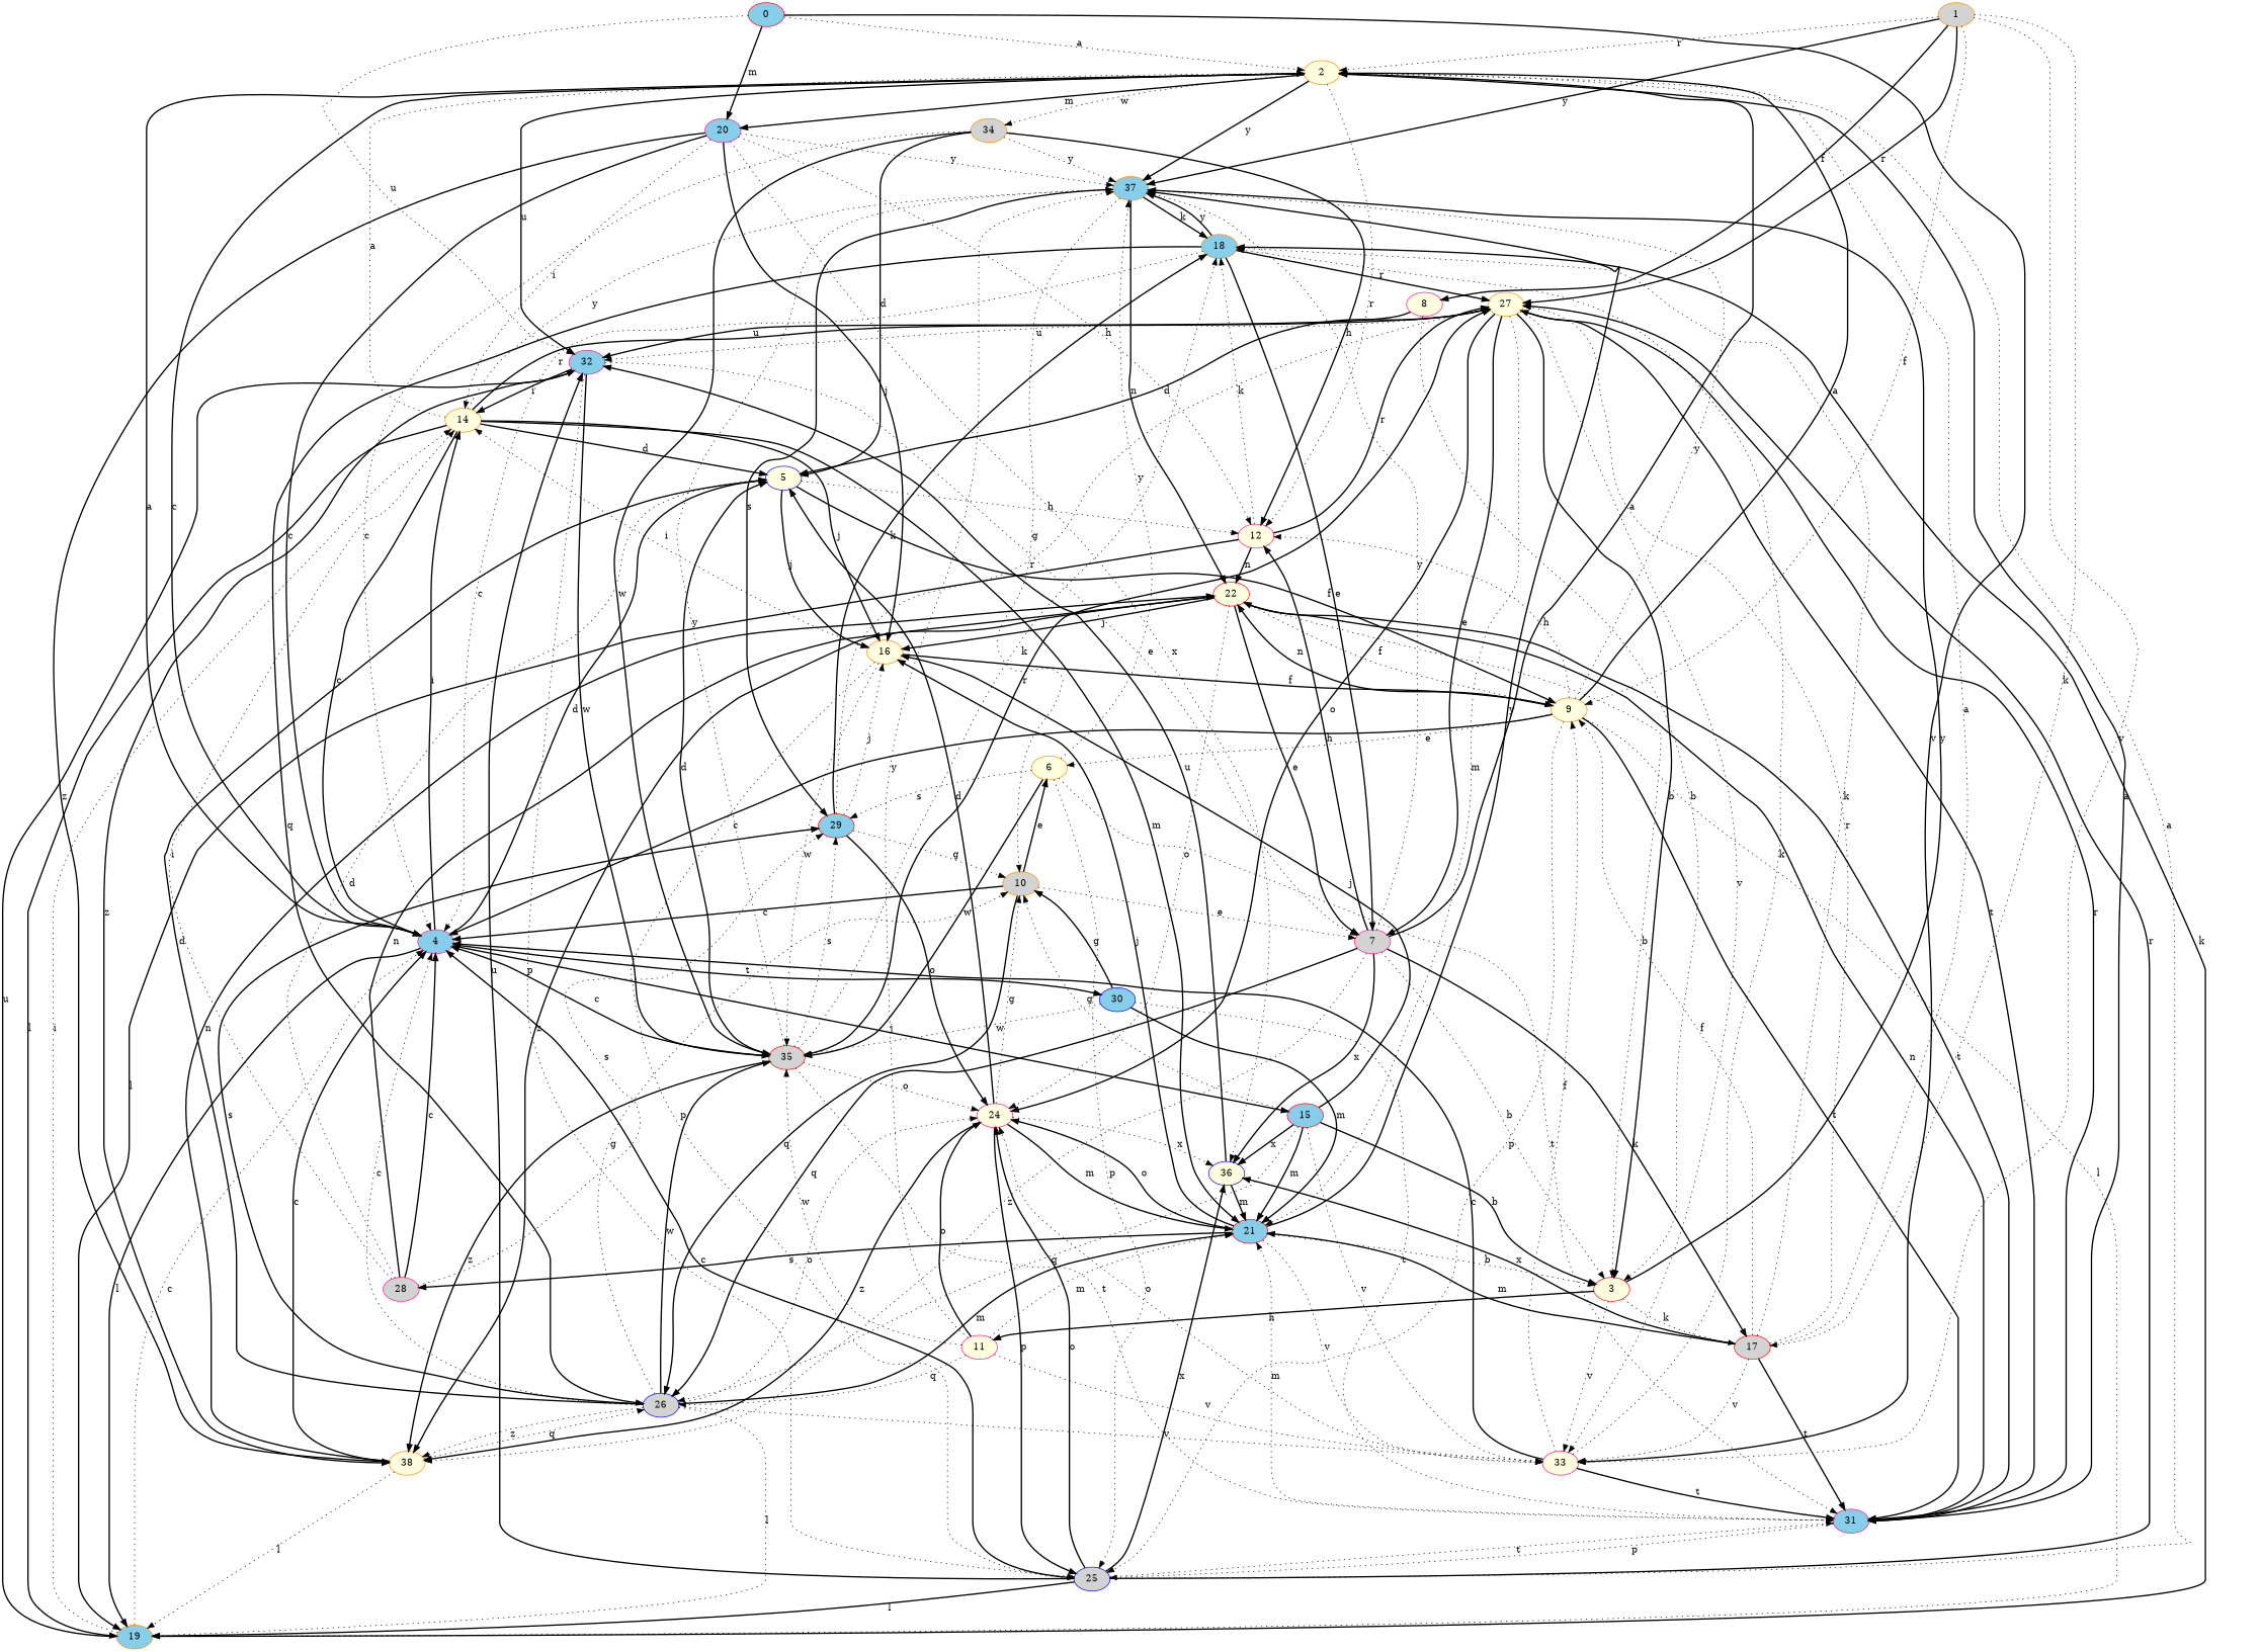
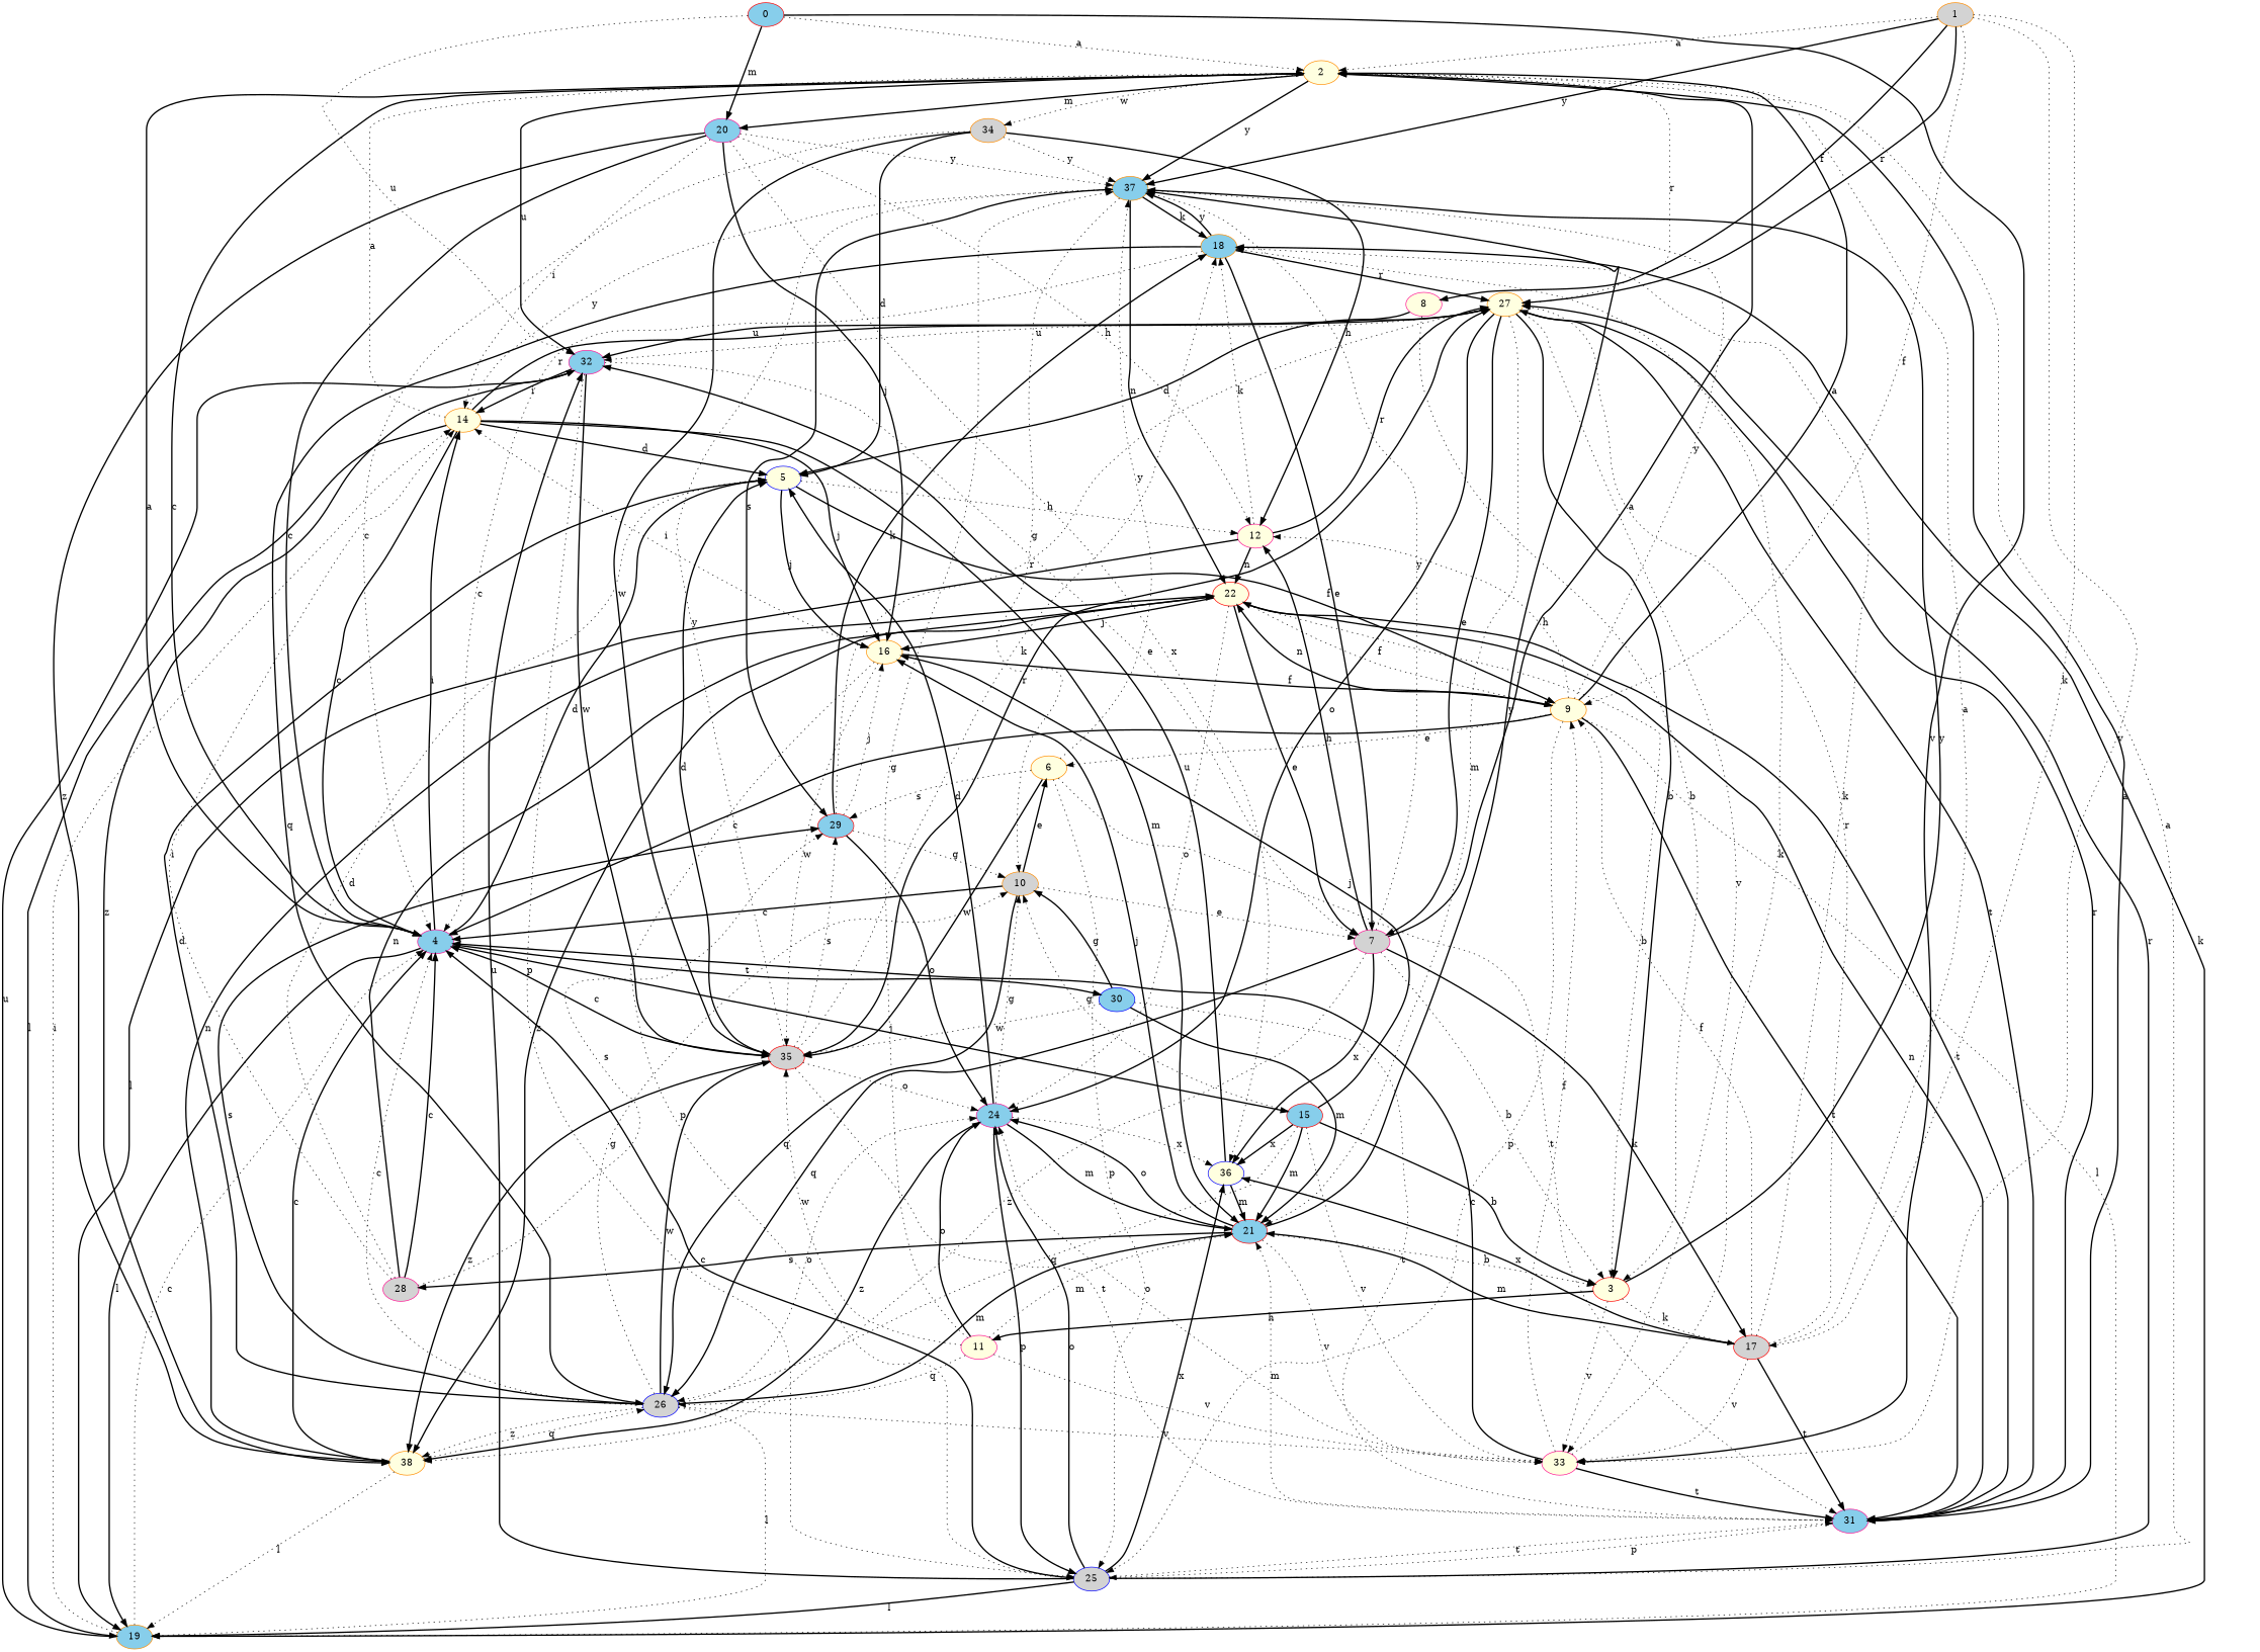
  strict digraph {
    node [color=darkorange fillcolor=lightyellow style=filled]
    edge [style=bold]
    0 [color=red fillcolor=skyblue]
    2
    20 [color=deeppink fillcolor=skyblue]
    32 [color=deeppink fillcolor=skyblue]
    33 [color=deeppink]
    27
    37 [fillcolor=skyblue]
    4 [color=deeppink fillcolor=skyblue]
    34 [fillcolor=lightgrey]
    14
    12 [color=deeppink]
    16
    36 [color=blue]
    38
    25 [color=blue fillcolor=lightgrey]
    35 [color=red fillcolor=lightgrey]
    7 [color=deeppink fillcolor=lightgrey]
    9
    31 [color=deeppink fillcolor=skyblue]
-   24 [color=deeppink]
+   24 [color=deeppink fillcolor=skyblue]
    18 [fillcolor=skyblue]
    1 [fillcolor=lightgrey]
    8 [color=deeppink]
    17 [color=red fillcolor=lightgrey]
    3 [color=red]
    19 [fillcolor=skyblue]
    6
    22 [color=red]
    21 [color=red fillcolor=skyblue]
    5 [color=blue]
    29 [color=red fillcolor=skyblue]
    10 [fillcolor=lightgrey]
    15 [color=red fillcolor=skyblue]
    30 [color=blue fillcolor=skyblue]
    28 [color=deeppink fillcolor=lightgrey]
    11 [color=deeppink]
    26 [color=blue fillcolor=lightgrey]
    0 -> 2 [label=a style=dotted]
    0 -> 20 [label=m]
    0 -> 32 [label=u style=dotted]
    0 -> 33 [label=v]
    2 -> 20 [label=m]
    2 -> 32 [label=u]
-   2 -> 12 [label=r style=dotted]
+   2 -> 27 [label=r style=dotted]
    2 -> 37 [label=y]
    2 -> 4 [label=c]
    2 -> 34 [label=w style=dotted]
    20 -> 37 [label=y style=dotted]
    20 -> 4 [label=c]
    20 -> 14 [label=i style=dotted]
    20 -> 12 [label=h style=dotted]
    20 -> 16 [label=j]
    20 -> 36 [label=x style=dotted]
    20 -> 38 [label=z]
    32 -> 14 [label=i]
    32 -> 38 [label=z]
    32 -> 25 [label=p style=dotted]
    32 -> 35 [label=w]
    32 -> 7 [label=e style=dotted]
    33 -> 4 [label=c]
    33 -> 9 [label=f style=dotted]
    33 -> 31 [label=t]
    33 -> 24 [label=o style=dotted]
    33 -> 18 [label=k style=dotted]
    27 -> 32 [label=u style=dotted]
    27 -> 33 [label=v style=dotted]
    27 -> 7 [label=e]
    27 -> 31 [label=t]
    27 -> 24 [label=o]
    27 -> 3 [label=b]
    27 -> 21 [label=m style=dotted]
    27 -> 5 [label=d]
    37 -> 18 [label=k]
    37 -> 22 [label=n]
    37 -> 29 [label=s]
    37 -> 10 [label=g style=dotted]
    4 -> 2 [label=a]
    4 -> 14 [label=i]
    4 -> 19 [label=l]
    4 -> 5 [label=d]
    4 -> 15 [label=j]
    4 -> 30 [label=t]
    34 -> 37 [label=y style=dotted]
    34 -> 4 [label=c style=dotted]
    34 -> 12 [label=h]
    34 -> 35 [label=w]
    34 -> 5 [label=d]
    14 -> 2 [label=a style=dotted]
    14 -> 27 [label=r]
    14 -> 37 [label=y style=dotted]
    14 -> 4 [label=c]
    14 -> 16 [label=j]
    14 -> 19 [label=l]
    14 -> 21 [label=m]
    14 -> 5 [label=d]
    12 -> 27 [label=r]
    12 -> 18 [label=k style=dotted]
    12 -> 19 [label=l]
    12 -> 22 [label=n]
    16 -> 14 [label=i style=dotted]
    16 -> 25 [label=p style=dotted]
    16 -> 35 [label=w style=dotted]
    16 -> 9 [label=f]
    36 -> 32 [label=u]
    36 -> 21 [label=m]
    38 -> 4 [label=c]
    38 -> 19 [label=l style=dotted]
    38 -> 22 [label=n]
    38 -> 26 [label=q style=dotted]
    25 -> 2 [label=a style=dotted]
    25 -> 32 [label=u]
    25 -> 27 [label=r]
    25 -> 4 [label=c]
    25 -> 36 [label=x]
    25 -> 31 [label=t style=dotted]
    25 -> 24 [label=o]
    25 -> 19 [label=l]
    35 -> 27 [label=r]
    35 -> 37 [label=y style=dotted]
    35 -> 4 [label=c]
    35 -> 38 [label=z]
    35 -> 31 [label=t style=dotted]
    35 -> 24 [label=o style=dotted]
    35 -> 18 [label=k style=dotted]
    35 -> 5 [label=d]
    35 -> 29 [label=s style=dotted]
    7 -> 2 [label=a]
    7 -> 37 [label=y style=dotted]
    7 -> 12 [label=h]
    7 -> 36 [label=x]
    7 -> 38 [label=z style=dotted]
    7 -> 17 [label=k]
    7 -> 3 [label=b style=dotted]
    7 -> 26 [label=q]
    9 -> 2 [label=a]
    9 -> 37 [label=y style=dotted]
    9 -> 4 [label=c]
    9 -> 12 [label=h style=dotted]
    9 -> 25 [label=p style=dotted]
    9 -> 31 [label=t]
    9 -> 19 [label=l style=dotted]
    9 -> 6 [label=e style=dotted]
    9 -> 22 [label=n]
    31 -> 2 [label=a]
    31 -> 27 [label=r]
    31 -> 25 [label=p style=dotted]
    31 -> 22 [label=n]
    31 -> 21 [label=m style=dotted]
    24 -> 36 [label=x style=dotted]
    24 -> 38 [label=z]
    24 -> 25 [label=p]
    24 -> 21 [label=m]
    24 -> 5 [label=d]
    24 -> 10 [label=g style=dotted]
    18 -> 27 [label=r]
    18 -> 37 [label=y]
    18 -> 4 [label=c style=dotted]
    18 -> 7 [label=e]
    18 -> 26 [label=q]
-   1 -> 2 [label=r style=dotted]
+   1 -> 2 [label=a style=dotted]
    1 -> 33 [label=v style=dotted]
    1 -> 27 [label=r]
    1 -> 37 [label=y]
    1 -> 9 [label=f style=dotted]
    1 -> 8 [label=f]
    1 -> 17 [label=k style=dotted]
    8 -> 32 [label=u]
    8 -> 3 [label=b style=dotted]
    17 -> 2 [label=a style=dotted]
    17 -> 33 [label=v style=dotted]
    17 -> 27 [label=r style=dotted]
    17 -> 36 [label=x]
    17 -> 9 [label=f style=dotted]
    17 -> 31 [label=t]
    17 -> 18 [label=k style=dotted]
    17 -> 21 [label=m]
    3 -> 33 [label=v style=dotted]
    3 -> 37 [label=y]
    3 -> 17 [label=k style=dotted]
    3 -> 11 [label=h]
    19 -> 32 [label=u]
    19 -> 4 [label=c style=dotted]
    19 -> 14 [label=i style=dotted]
    19 -> 18 [label=k]
    6 -> 37 [label=y style=dotted]
    6 -> 25 [label=p style=dotted]
    6 -> 35 [label=w]
    6 -> 31 [label=t style=dotted]
    6 -> 29 [label=s style=dotted]
    22 -> 16 [label=j]
    22 -> 38 [label=z]
    22 -> 7 [label=e]
    22 -> 9 [label=f style=dotted]
    22 -> 31 [label=t]
    22 -> 24 [label=o style=dotted]
    22 -> 3 [label=b style=dotted]
    21 -> 33 [label=v style=dotted]
    21 -> 37 [label=y]
    21 -> 16 [label=j]
    21 -> 24 [label=o]
    21 -> 3 [label=b style=dotted]
    21 -> 28 [label=s]
    5 -> 12 [label=h style=dotted]
    5 -> 16 [label=j]
    5 -> 9 [label=f]
    29 -> 27 [label=r style=dotted]
    29 -> 16 [label=j style=dotted]
    29 -> 24 [label=o]
    29 -> 18 [label=k]
    29 -> 10 [label=g style=dotted]
    10 -> 4 [label=c]
    10 -> 7 [label=e style=dotted]
    10 -> 6 [label=e]
    10 -> 26 [label=q]
    15 -> 33 [label=v style=dotted]
    15 -> 16 [label=j]
    15 -> 36 [label=x]
    15 -> 3 [label=b]
    15 -> 21 [label=m]
    15 -> 10 [label=g style=dotted]
    15 -> 26 [label=q style=dotted]
    30 -> 35 [label=w style=dotted]
    30 -> 31 [label=t style=dotted]
    30 -> 21 [label=m]
    30 -> 10 [label=g]
    28 -> 4 [label=c]
    28 -> 14 [label=i style=dotted]
    28 -> 22 [label=n]
    28 -> 5 [label=d style=dotted]
    28 -> 29 [label=s style=dotted]
    11 -> 33 [label=v style=dotted]
-   11 -> 37 [label=y style=dotted]
+   11 -> 37 [label=g style=dotted]
    11 -> 35 [label=w style=dotted]
    11 -> 24 [label=o]
    11 -> 21 [label=m style=dotted]
    11 -> 26 [label=q style=dotted]
    26 -> 33 [label=v style=dotted]
    26 -> 4 [label=c style=dotted]
    26 -> 38 [label=z style=dotted]
    26 -> 35 [label=w]
    26 -> 24 [label=o style=dotted]
    26 -> 19 [label=l style=dotted]
    26 -> 21 [label=m]
    26 -> 5 [label=d]
    26 -> 29 [label=s]
    26 -> 10 [label=g style=dotted]
  }
